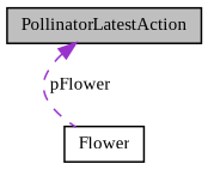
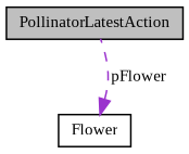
  digraph {
    fontname="Liberation Serif"
    node [color=black fontname="Liberation Serif" fontsize=10 shape=record style=filled]
    n1 [fillcolor=grey75 fontcolor=black height=0.2 label=PollinatorLatestAction width=0.4]
    n2 [fillcolor=white height=0.2 label=Flower width=0.4]
-   n1 -> n2 [color=darkorchid3 dir=back fontname="Liberation Serif" fontsize=10 label=" pFlower" labelfontname=Helvetica labelfontsize=10 style=dashed]
+   n2 -> n1 [color=darkorchid3 dir=back fontname="Liberation Serif" fontsize=10 label=" pFlower" labelfontname=Helvetica labelfontsize=10 style=dashed]
  }
